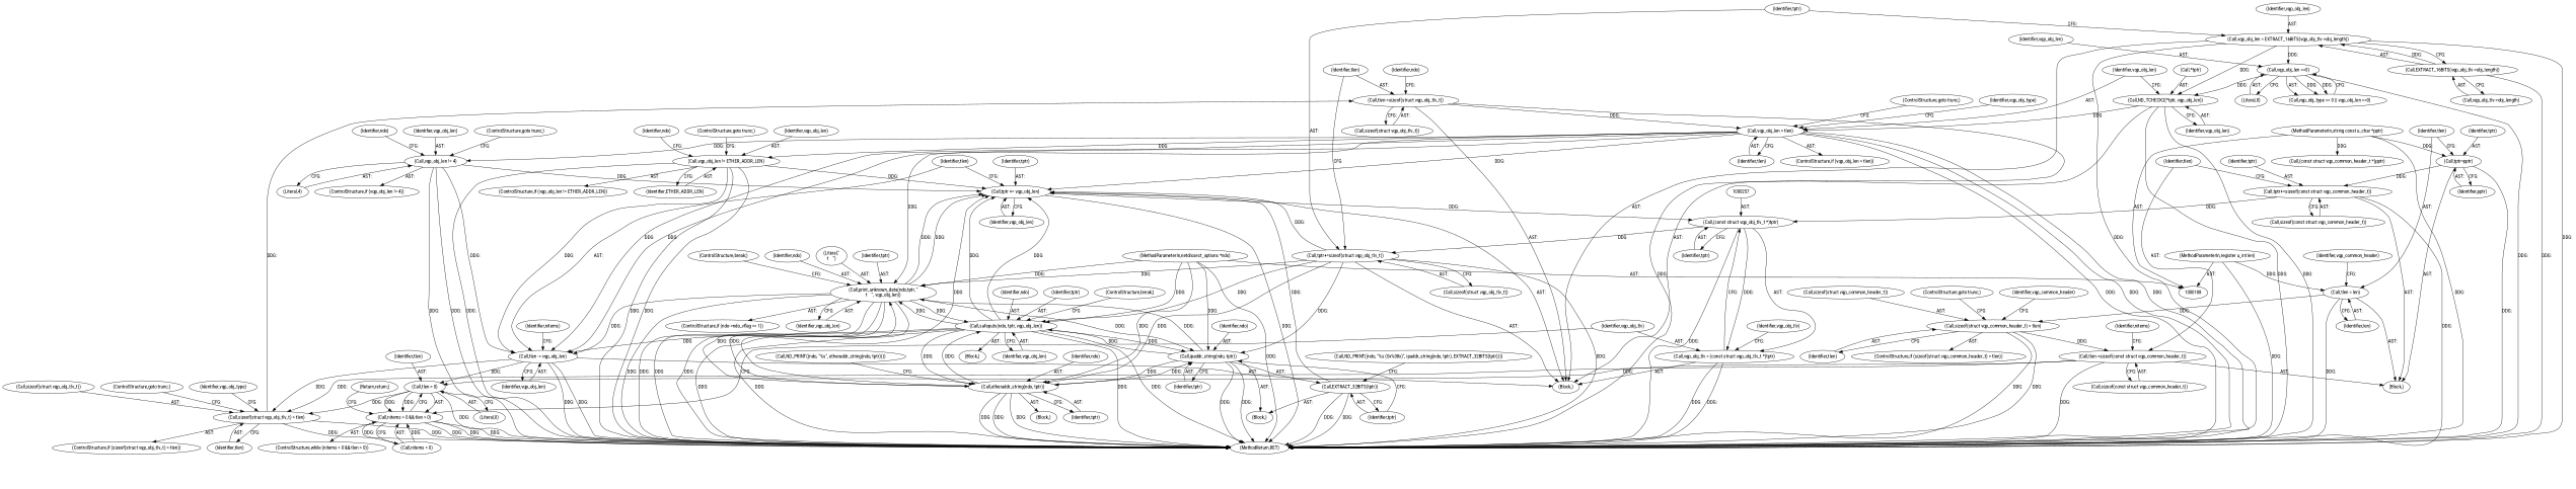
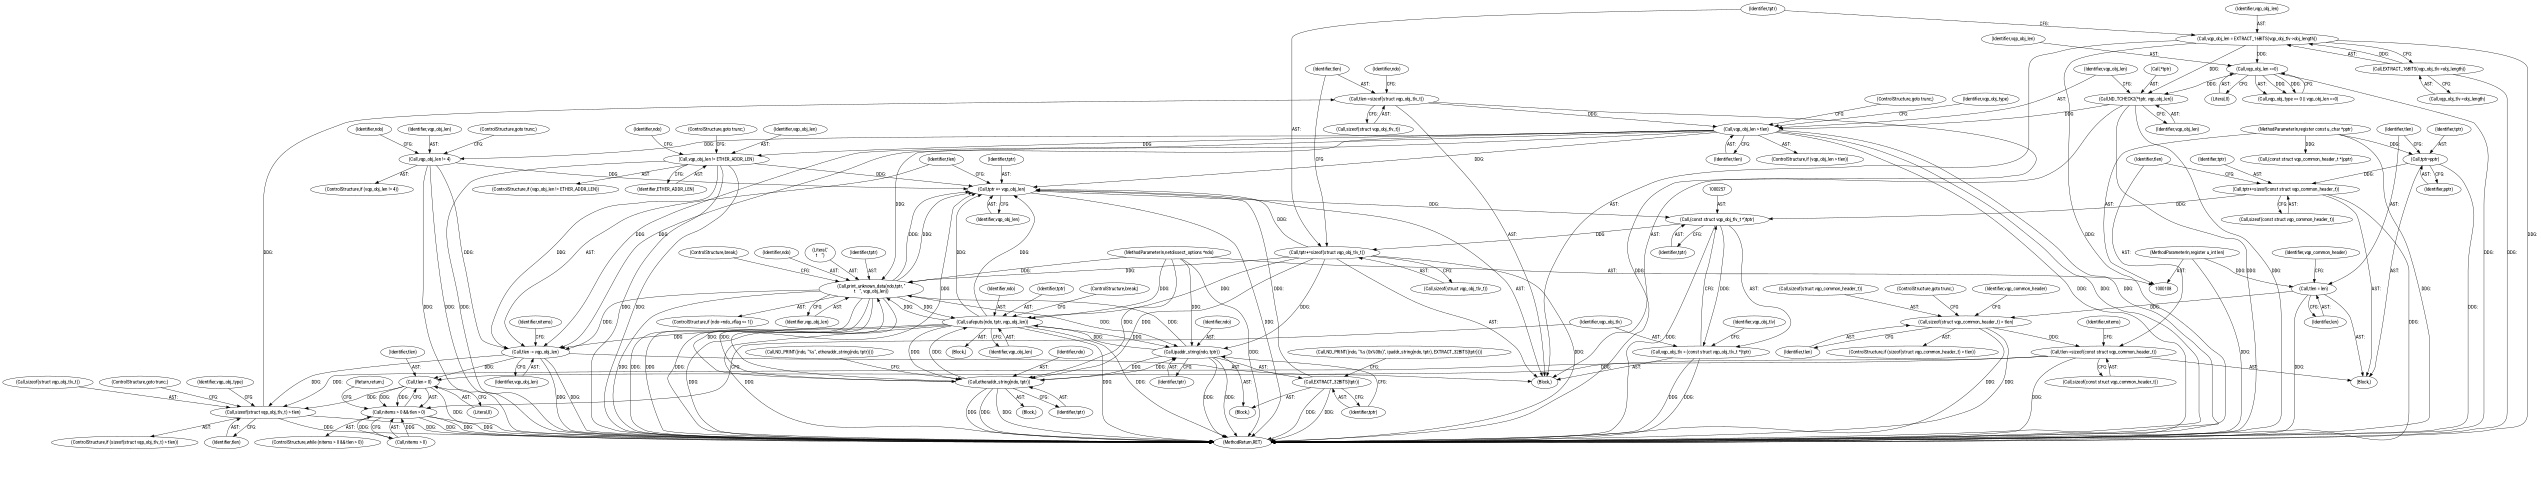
  digraph {
    fontname="Roboto Condensed"
    node [fontname="Roboto Condensed"]
    edge [fontname="Roboto Condensed"]
    n1 [label="(Call,tlen-=sizeof(struct vqp_obj_tlv_t))"]
    n2 [label="(Call,vqp_obj_len > tlen)"]
    n3 [label="(Block,)"]
    n4 [label="(Call,sizeof(struct vqp_obj_tlv_t))"]
    n5 [label="(MethodReturn,RET)"]
    n6 [label="(Call,tlen -= vqp_obj_len)"]
    n7 [label="(Call,vqp_obj_len != 4)"]
    n8 [label="(Call,tptr += vqp_obj_len)"]
    n9 [label="(Call,print_unknown_data(ndo,tptr, \"\n\t    \", vqp_obj_len))"]
    n10 [label="(Call,vqp_obj_len != ETHER_ADDR_LEN)"]
    n11 [label="(Identifier,tlen)"]
    n12 [label="(ControlStructure,if (vqp_obj_len > tlen))"]
    n13 [label="(Call,sizeof(struct vqp_obj_tlv_t) > tlen)"]
    n14 [label="(ControlStructure,if (sizeof(struct vqp_obj_tlv_t) > tlen))"]
    n15 [label="(Identifier,tlen)"]
    n16 [label="(Call,tlen > 0)"]
    n17 [label="(Call,nitems > 0 && tlen > 0)"]
    n18 [label="(Literal,0)"]
    n19 [label="(Call,nitems > 0)"]
    n20 [label="(ControlStructure,while (nitems > 0 && tlen > 0))"]
    n21 [label="(Identifier,vqp_obj_len)"]
-   n22 [label="(Literal,4)"]
    n23 [label="(ControlStructure,if (vqp_obj_len != 4))"]
    n24 [label="(Call,(const struct vqp_obj_tlv_t *)tptr)"]
    n25 [label="(Identifier,vqp_obj_len)"]
    n26 [label="(Call,safeputs(ndo, tptr, vqp_obj_len))"]
    n27 [label="(Call,ipaddr_string(ndo, tptr))"]
    n28 [label="(Call,etheraddr_string(ndo, tptr))"]
    n29 [label="(ControlStructure,if (ndo->ndo_vflag <= 1))"]
    n30 [label="(Identifier,vqp_obj_len)"]
    n31 [label="(Block,)"]
    n32 [label="(Identifier,vqp_obj_len)"]
    n33 [label="(ControlStructure,if (vqp_obj_len != ETHER_ADDR_LEN))"]
    n34 [label="(Identifier,ETHER_ADDR_LEN)"]
    n35 [label="(Call,ND_TCHECK2(*tptr, vqp_obj_len))"]
    n36 [label="(Identifier,vqp_obj_len)"]
    n37 [label="(Call,vqp_obj_len = EXTRACT_16BITS(vqp_obj_tlv->obj_length))"]
    n38 [label="(Call,EXTRACT_16BITS(vqp_obj_tlv->obj_length))"]
    n39 [label="(Call,vqp_obj_len ==0)"]
    n40 [label="(Call,vqp_obj_tlv->obj_length)"]
    n41 [label="(Call,vqp_obj_type == 0 || vqp_obj_len ==0)"]
    n42 [label="(Literal,0)"]
    n43 [label="(Call,EXTRACT_32BITS(tptr))"]
    n44 [label="(Identifier,tptr)"]
    n45 [label="(Block,)"]
    n46 [label="(Block,)"]
    n47 [label="(Identifier,tptr)"]
    n48 [label="(Identifier,tptr)"]
    n49 [label="(MethodParameterIn,netdissect_options *ndo)"]
    1000108
    n51 [label="(Call,tptr+=sizeof(struct vqp_obj_tlv_t))"]
    n52 [label="(Call,sizeof(struct vqp_obj_tlv_t))"]
    n53 [label="(Call,vqp_obj_tlv = (const struct vqp_obj_tlv_t *)tptr)"]
    n54 [label="(Identifier,tptr)"]
    n55 [label="(Call,tptr+=sizeof(const struct vqp_common_header_t))"]
    n56 [label="(Block,)"]
    n57 [label="(Call,sizeof(const struct vqp_common_header_t))"]
    n58 [label="(Call,tptr=pptr)"]
    n59 [label="(Identifier,pptr)"]
-   n60 [label="(MethodParameterIn,string const u_char *pptr)"]
+   n60 [label="(MethodParameterIn,register const u_char *pptr)"]
    n61 [label="(Call,(const struct vqp_common_header_t *)pptr)"]
    n62 [label="(Call,tlen-=sizeof(const struct vqp_common_header_t))"]
    n63 [label="(Call,sizeof(const struct vqp_common_header_t))"]
    n64 [label="(Call,sizeof(struct vqp_common_header_t) > tlen)"]
    n65 [label="(ControlStructure,if (sizeof(struct vqp_common_header_t) > tlen))"]
    n66 [label="(Identifier,tlen)"]
    n67 [label="(Call,tlen = len)"]
    n68 [label="(Identifier,len)"]
    n69 [label="(MethodParameterIn,register u_int len)"]
    n70 [label="(Call,sizeof(struct vqp_common_header_t))"]
    n71 [label="(Identifier,tlen)"]
    n72 [label="(Identifier,tlen)"]
    n73 [label="(ControlStructure,goto trunc;)"]
    n74 [label="(Identifier,ndo)"]
    n75 [label="(Identifier,ndo)"]
    n76 [label="(Identifier,vqp_obj_type)"]
    n77 [label="(Identifier,vqp_obj_len)"]
    n78 [label="(Identifier,vqp_obj_len)"]
    n79 [label="(Identifier,ndo)"]
    n80 [label="(Identifier,tlen)"]
    n81 [label="(Literal,\"\n\t    \")"]
    n82 [label="(Identifier,vqp_obj_tlv)"]
    n83 [label="(Return,return;)"]
    n84 [label="(Identifier,tptr)"]
    n85 [label="(Identifier,vqp_common_header)"]
    n86 [label="(ControlStructure,goto trunc;)"]
    n87 [label="(ControlStructure,goto trunc;)"]
    n88 [label="(Identifier,ndo)"]
    n89 [label="(Identifier,vqp_obj_tlv)"]
    n90 [label="(Identifier,tptr)"]
    n91 [label="(Call,sizeof(struct vqp_obj_tlv_t))"]
    n92 [label="(Identifier,tptr)"]
    n93 [label="(Call,ND_PRINT((ndo, \"%s (0x%08x)\", ipaddr_string(ndo, tptr), EXTRACT_32BITS(tptr))))"]
    n94 [label="(Identifier,vqp_obj_len)"]
    n95 [label="(ControlStructure,break;)"]
    n96 [label="(ControlStructure,goto trunc;)"]
    n97 [label="(Call,ND_PRINT((ndo, \"%s\", etheraddr_string(ndo, tptr))))"]
    n98 [label="(Identifier,tptr)"]
    n99 [label="(Identifier,ndo)"]
    n100 [label="(Call,*tptr)"]
    n101 [label="(Identifier,vqp_obj_len)"]
    n102 [label="(Identifier,ndo)"]
    n103 [label="(Identifier,nitems)"]
    n104 [label="(Identifier,tlen)"]
    n105 [label="(Identifier,tptr)"]
    n106 [label="(Identifier,tptr)"]
    n107 [label="(ControlStructure,break;)"]
    n108 [label="(Identifier,nitems)"]
    n109 [label="(Identifier,ndo)"]
    n110 [label="(Identifier,vqp_obj_len)"]
    n111 [label="(Identifier,tlen)"]
    n112 [label="(ControlStructure,goto trunc;)"]
    n113 [label="(Identifier,vqp_obj_type)"]
    n114 [label="(Identifier,vqp_common_header)"]
    1000257
    n1 -> n2 [label="DDG: "]
    n1 -> n3 [label="AST: "]
    n1 -> n4 [label="CFG: "]
    n1 -> n5 [label="DDG: "]
    n2 -> n5 [label="DDG: "]
    n2 -> n5 [label="DDG: "]
    n2 -> n5 [label="DDG: "]
    n2 -> n6 [label="DDG: "]
    n2 -> n6 [label="DDG: "]
    n2 -> n7 [label="DDG: "]
    n2 -> n8 [label="DDG: "]
    n2 -> n9 [label="DDG: "]
    n2 -> n10 [label="DDG: "]
    n2 -> n11 [label="CFG: "]
    n2 -> n12 [label="AST: "]
    n4 -> n1 [label="AST: "]
    n6 -> n3 [label="AST: "]
    n6 -> n5 [label="DDG: "]
    n6 -> n5 [label="DDG: "]
    n6 -> n13 [label="DDG: "]
    n6 -> n16 [label="DDG: "]
    n6 -> n21 [label="CFG: "]
    n7 -> n5 [label="DDG: "]
    n7 -> n5 [label="DDG: "]
    n7 -> n6 [label="DDG: "]
    n7 -> n8 [label="DDG: "]
-   n7 -> n22 [label="CFG: "]
    n7 -> n23 [label="AST: "]
    n8 -> n3 [label="AST: "]
    n8 -> n5 [label="DDG: "]
    n8 -> n24 [label="DDG: "]
    n8 -> n25 [label="CFG: "]
    n9 -> n5 [label="DDG: "]
    n9 -> n5 [label="DDG: "]
    n9 -> n5 [label="DDG: "]
    n9 -> n5 [label="DDG: "]
    n9 -> n6 [label="DDG: "]
    n9 -> n8 [label="DDG: "]
    n9 -> n8 [label="DDG: "]
    n9 -> n26 [label="DDG: "]
    n9 -> n27 [label="DDG: "]
    n9 -> n28 [label="DDG: "]
    n9 -> n29 [label="AST: "]
    n9 -> n30 [label="CFG: "]
    n10 -> n5 [label="DDG: "]
    n10 -> n5 [label="DDG: "]
    n10 -> n5 [label="DDG: "]
    n10 -> n6 [label="DDG: "]
    n10 -> n8 [label="DDG: "]
    n10 -> n33 [label="AST: "]
    n10 -> n34 [label="CFG: "]
    n11 -> n2 [label="AST: "]
    n13 -> n1 [label="DDG: "]
    n13 -> n5 [label="DDG: "]
    n13 -> n5 [label="DDG: "]
    n13 -> n14 [label="AST: "]
    n13 -> n15 [label="CFG: "]
    n15 -> n13 [label="AST: "]
    n16 -> n5 [label="DDG: "]
    n16 -> n13 [label="DDG: "]
    n16 -> n17 [label="AST: "]
    n16 -> n17 [label="DDG: "]
    n16 -> n17 [label="DDG: "]
    n16 -> n18 [label="CFG: "]
    n17 -> n5 [label="DDG: "]
    n17 -> n5 [label="DDG: "]
    n17 -> n5 [label="DDG: "]
    n17 -> n16 [label="CFG: "]
    n17 -> n19 [label="CFG: "]
    n17 -> n20 [label="AST: "]
    n18 -> n16 [label="AST: "]
    n19 -> n17 [label="AST: "]
    n19 -> n17 [label="DDG: "]
    n19 -> n17 [label="DDG: "]
    n21 -> n6 [label="AST: "]
-   n22 -> n7 [label="AST: "]
    n24 -> n5 [label="DDG: "]
    n24 -> n51 [label="DDG: "]
    n24 -> n53 [label="AST: "]
    n24 -> n53 [label="DDG: "]
    n24 -> n54 [label="CFG: "]
    n25 -> n8 [label="AST: "]
    n26 -> n5 [label="DDG: "]
    n26 -> n5 [label="DDG: "]
    n26 -> n5 [label="DDG: "]
    n26 -> n5 [label="DDG: "]
    n26 -> n6 [label="DDG: "]
    n26 -> n8 [label="DDG: "]
    n26 -> n8 [label="DDG: "]
    n26 -> n9 [label="DDG: "]
    n26 -> n27 [label="DDG: "]
    n26 -> n28 [label="DDG: "]
    n26 -> n31 [label="AST: "]
    n26 -> n32 [label="CFG: "]
    n27 -> n5 [label="DDG: "]
    n27 -> n5 [label="DDG: "]
    n27 -> n9 [label="DDG: "]
    n27 -> n26 [label="DDG: "]
    n27 -> n28 [label="DDG: "]
    n27 -> n43 [label="AST: "]
    n27 -> n44 [label="CFG: "]
    n27 -> n45 [label="AST: "]
    n28 -> n5 [label="DDG: "]
    n28 -> n5 [label="DDG: "]
    n28 -> n5 [label="DDG: "]
    n28 -> n8 [label="DDG: "]
    n28 -> n9 [label="DDG: "]
    n28 -> n26 [label="DDG: "]
    n28 -> n27 [label="DDG: "]
    n28 -> n46 [label="AST: "]
    n28 -> n47 [label="CFG: "]
    n30 -> n9 [label="AST: "]
    n32 -> n26 [label="AST: "]
    n34 -> n10 [label="AST: "]
    n35 -> n2 [label="DDG: "]
    n35 -> n3 [label="AST: "]
    n35 -> n5 [label="DDG: "]
    n35 -> n5 [label="DDG: "]
    n35 -> n36 [label="CFG: "]
    n36 -> n35 [label="AST: "]
    n37 -> n3 [label="AST: "]
    n37 -> n5 [label="DDG: "]
    n37 -> n5 [label="DDG: "]
    n37 -> n35 [label="DDG: "]
    n37 -> n38 [label="CFG: "]
    n37 -> n39 [label="DDG: "]
    n38 -> n5 [label="DDG: "]
    n38 -> n37 [label="AST: "]
    n38 -> n37 [label="DDG: "]
    n38 -> n40 [label="CFG: "]
    n39 -> n5 [label="DDG: "]
    n39 -> n35 [label="DDG: "]
    n39 -> n41 [label="AST: "]
    n39 -> n41 [label="DDG: "]
    n39 -> n41 [label="DDG: "]
    n39 -> n42 [label="CFG: "]
    n40 -> n38 [label="AST: "]
    n41 -> n39 [label="CFG: "]
    n42 -> n39 [label="AST: "]
    n43 -> n5 [label="DDG: "]
    n43 -> n5 [label="DDG: "]
    n43 -> n8 [label="DDG: "]
    n43 -> n45 [label="AST: "]
    n43 -> n48 [label="CFG: "]
    n44 -> n27 [label="AST: "]
    n47 -> n28 [label="AST: "]
    n48 -> n27 [label="CFG: "]
    n48 -> n43 [label="AST: "]
    n49 -> n5 [label="DDG: "]
    n49 -> n9 [label="DDG: "]
    n49 -> n26 [label="DDG: "]
    n49 -> n27 [label="DDG: "]
    n49 -> n28 [label="DDG: "]
    n49 -> 1000108 [label="AST: "]
    n51 -> n3 [label="AST: "]
    n51 -> n5 [label="DDG: "]
    n51 -> n8 [label="DDG: "]
    n51 -> n9 [label="DDG: "]
    n51 -> n26 [label="DDG: "]
    n51 -> n27 [label="DDG: "]
    n51 -> n28 [label="DDG: "]
    n51 -> n52 [label="CFG: "]
    n52 -> n51 [label="AST: "]
    n53 -> n3 [label="AST: "]
    n53 -> n5 [label="DDG: "]
    n53 -> n5 [label="DDG: "]
    n53 -> n24 [label="CFG: "]
    n54 -> n24 [label="AST: "]
    n55 -> n5 [label="DDG: "]
    n55 -> n24 [label="DDG: "]
    n55 -> n56 [label="AST: "]
    n55 -> n57 [label="CFG: "]
    n57 -> n55 [label="AST: "]
    n58 -> n5 [label="DDG: "]
    n58 -> n55 [label="DDG: "]
    n58 -> n56 [label="AST: "]
    n58 -> n59 [label="CFG: "]
    n59 -> n58 [label="AST: "]
    n60 -> n5 [label="DDG: "]
    n60 -> 1000108 [label="AST: "]
    n60 -> n58 [label="DDG: "]
    n60 -> n61 [label="DDG: "]
    n62 -> n5 [label="DDG: "]
    n62 -> n13 [label="DDG: "]
    n62 -> n16 [label="DDG: "]
    n62 -> n56 [label="AST: "]
    n62 -> n63 [label="CFG: "]
    n63 -> n62 [label="AST: "]
    n64 -> n5 [label="DDG: "]
    n64 -> n5 [label="DDG: "]
    n64 -> n62 [label="DDG: "]
    n64 -> n65 [label="AST: "]
    n64 -> n66 [label="CFG: "]
    n66 -> n64 [label="AST: "]
    n67 -> n5 [label="DDG: "]
    n67 -> n56 [label="AST: "]
    n67 -> n64 [label="DDG: "]
    n67 -> n68 [label="CFG: "]
    n68 -> n67 [label="AST: "]
    n69 -> n5 [label="DDG: "]
    n69 -> 1000108 [label="AST: "]
    n69 -> n67 [label="DDG: "]
    n70 -> n64 [label="AST: "]
    n71 -> n55 [label="CFG: "]
    n71 -> n62 [label="AST: "]
    n72 -> n6 [label="AST: "]
    n72 -> n8 [label="CFG: "]
    n73 -> n2 [label="CFG: "]
    n74 -> n7 [label="CFG: "]
    n75 -> n1 [label="CFG: "]
    n76 -> n13 [label="CFG: "]
    n77 -> n7 [label="AST: "]
    n78 -> n39 [label="AST: "]
    n79 -> n27 [label="AST: "]
    n80 -> n1 [label="AST: "]
    n80 -> n51 [label="CFG: "]
    n81 -> n9 [label="AST: "]
    n82 -> n17 [label="CFG: "]
    n82 -> n53 [label="AST: "]
    n83 -> n17 [label="CFG: "]
    n84 -> n9 [label="AST: "]
    n85 -> n67 [label="CFG: "]
    n86 -> n10 [label="CFG: "]
    n87 -> n64 [label="CFG: "]
    n88 -> n26 [label="AST: "]
    n89 -> n53 [label="CFG: "]
    n90 -> n8 [label="AST: "]
    n91 -> n13 [label="AST: "]
    n92 -> n37 [label="CFG: "]
    n92 -> n51 [label="AST: "]
    n93 -> n43 [label="CFG: "]
    n94 -> n10 [label="AST: "]
    n95 -> n9 [label="CFG: "]
    n96 -> n13 [label="CFG: "]
    n97 -> n28 [label="CFG: "]
    n98 -> n26 [label="AST: "]
    n99 -> n9 [label="AST: "]
    n100 -> n35 [label="AST: "]
    n101 -> n2 [label="AST: "]
    n101 -> n35 [label="CFG: "]
    n102 -> n10 [label="CFG: "]
    n103 -> n6 [label="CFG: "]
    n104 -> n58 [label="CFG: "]
    n104 -> n67 [label="AST: "]
    n105 -> n58 [label="AST: "]
    n106 -> n55 [label="AST: "]
    n107 -> n26 [label="CFG: "]
    n108 -> n62 [label="CFG: "]
    n109 -> n28 [label="AST: "]
    n110 -> n37 [label="AST: "]
    n111 -> n16 [label="AST: "]
    n112 -> n7 [label="CFG: "]
    n113 -> n2 [label="CFG: "]
    n114 -> n64 [label="CFG: "]
    1000257 -> n24 [label="AST: "]
  }
